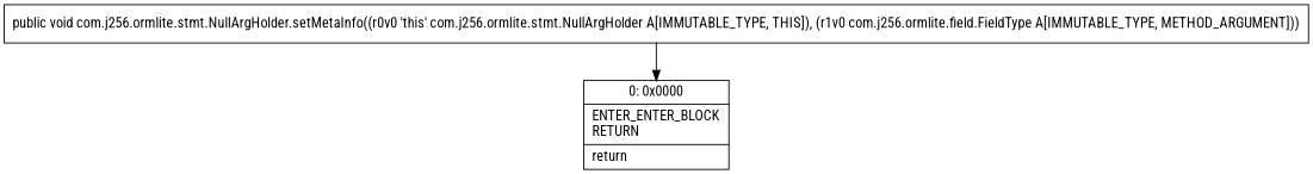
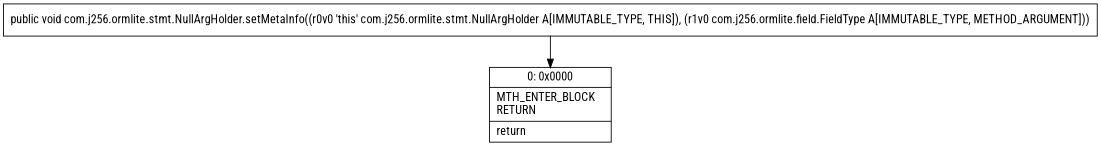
  digraph {
    fontname="Roboto Condensed"
    node [shape=record fontname="Roboto Condensed"]
-   n1 [label="{0\:\ 0x0000|ENTER_ENTER_BLOCK\lRETURN\l|return\l}"]
+   n1 [label="{0\:\ 0x0000|MTH_ENTER_BLOCK\lRETURN\l|return\l}"]
    n2 [label="{public void com.j256.ormlite.stmt.NullArgHolder.setMetaInfo((r0v0 'this' com.j256.ormlite.stmt.NullArgHolder A[IMMUTABLE_TYPE, THIS]), (r1v0 com.j256.ormlite.field.FieldType A[IMMUTABLE_TYPE, METHOD_ARGUMENT])) }"]
    n2 -> n1 [fontname="Roboto Condensed"]
  }
